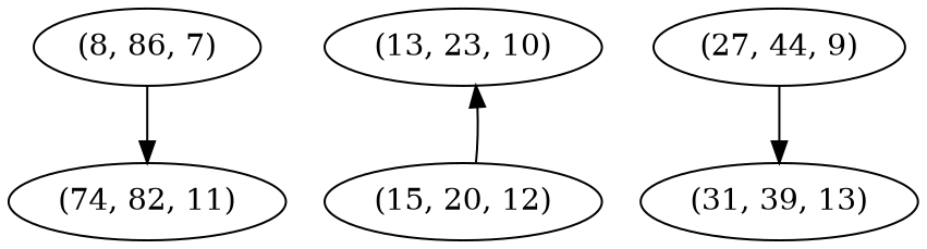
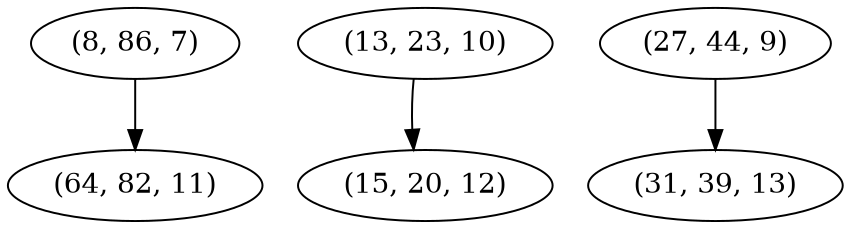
  digraph {
    "(8, 86, 7)"
-   "(74, 82, 11)"
+   "(74, 82, 11)" [label="(64, 82, 11)"]
    "(13, 23, 10)"
    "(15, 20, 12)"
    "(27, 44, 9)"
    "(31, 39, 13)"
    "(8, 86, 7)" -> "(74, 82, 11)"
-   "(15, 20, 12)" -> "(13, 23, 10)"
+   "(13, 23, 10)" -> "(15, 20, 12)"
    "(27, 44, 9)" -> "(31, 39, 13)"
  }
